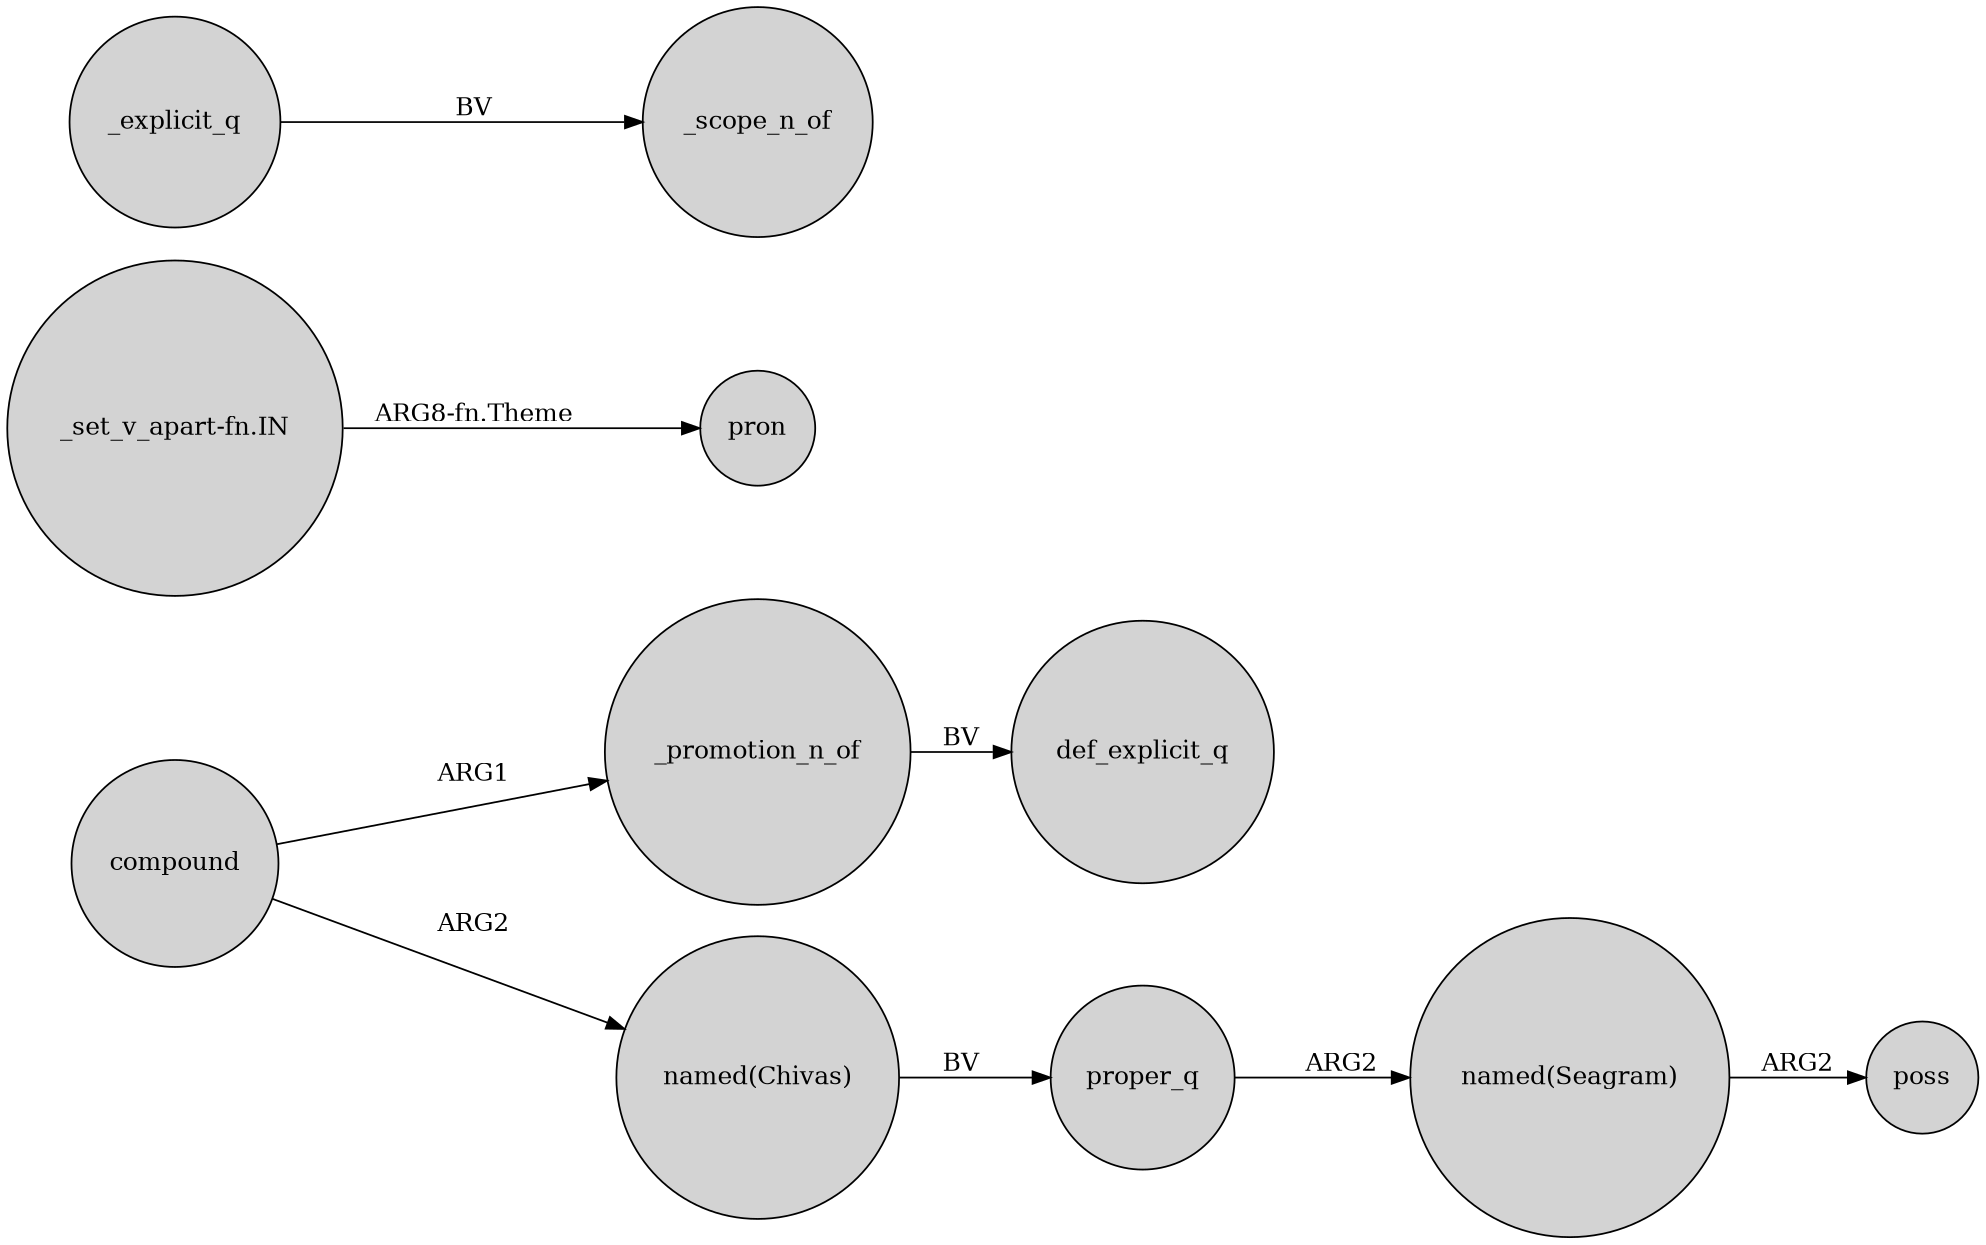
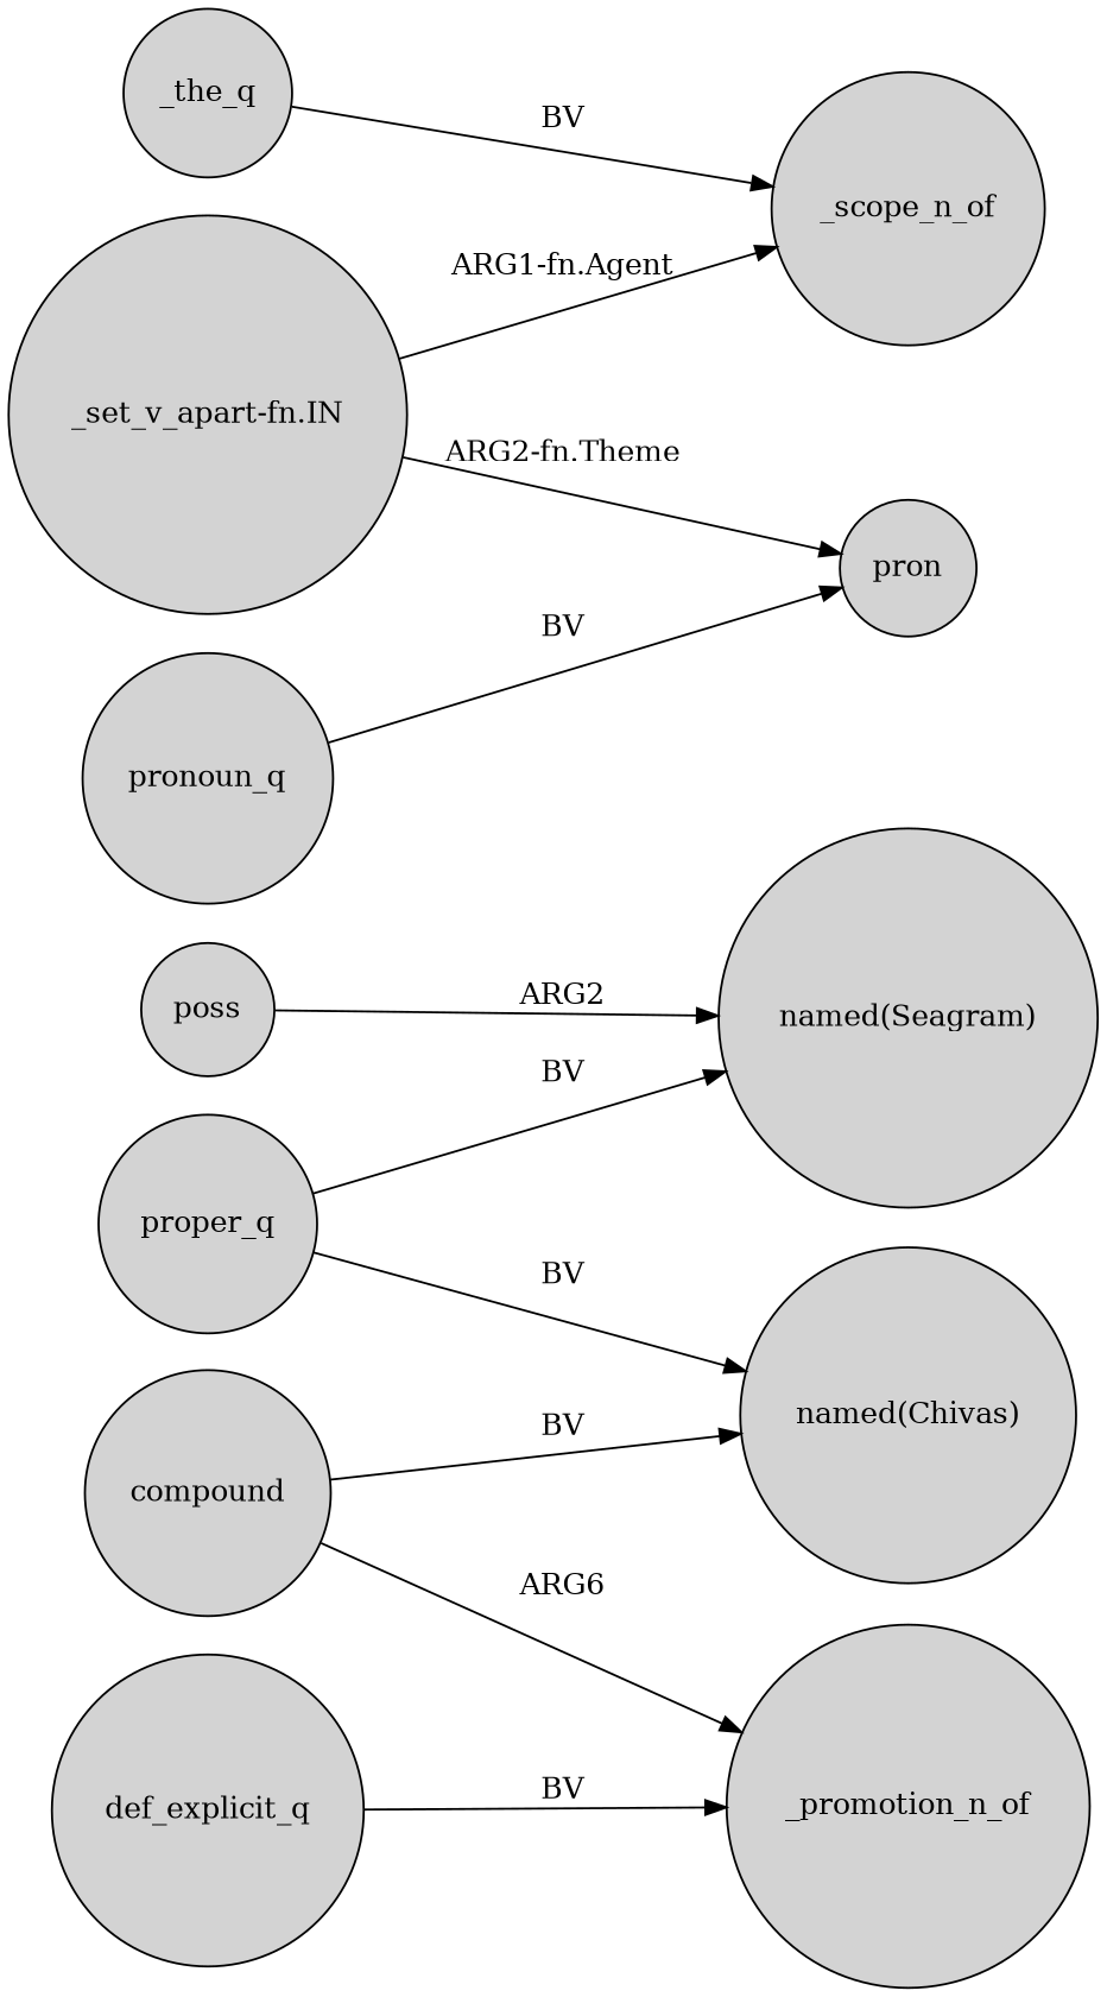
  digraph {
    rankdir=LR
    node [shape=circle style=filled]
    poss
    "named(Seagram)"
    "_set_v_apart-fn.IN"
    _scope_n_of
    pron
-   _the_q [label=_explicit_q]
+   _the_q
    compound
    _promotion_n_of
    "named(Chivas)"
    def_explicit_q
    proper_q
-   "named(Seagram)" -> poss [label=ARG2]
-   "_set_v_apart-fn.IN" -> pron [label="ARG8-fn.Theme"]
+   pronoun_q
+   poss -> "named(Seagram)" [label=ARG2]
+   "_set_v_apart-fn.IN" -> _scope_n_of [label="ARG1-fn.Agent"]
+   "_set_v_apart-fn.IN" -> pron [label="ARG2-fn.Theme"]
    _the_q -> _scope_n_of [label=BV]
-   compound -> _promotion_n_of [label=ARG1]
-   compound -> "named(Chivas)" [label=ARG2]
-   _promotion_n_of -> def_explicit_q [label=BV]
-   proper_q -> "named(Seagram)" [label=ARG2]
-   "named(Chivas)" -> proper_q [label=BV]
+   compound -> _promotion_n_of [label=ARG6]
+   compound -> "named(Chivas)" [label=BV]
+   def_explicit_q -> _promotion_n_of [label=BV]
+   proper_q -> "named(Seagram)" [label=BV]
+   proper_q -> "named(Chivas)" [label=BV]
+   pronoun_q -> pron [label=BV]
  }
